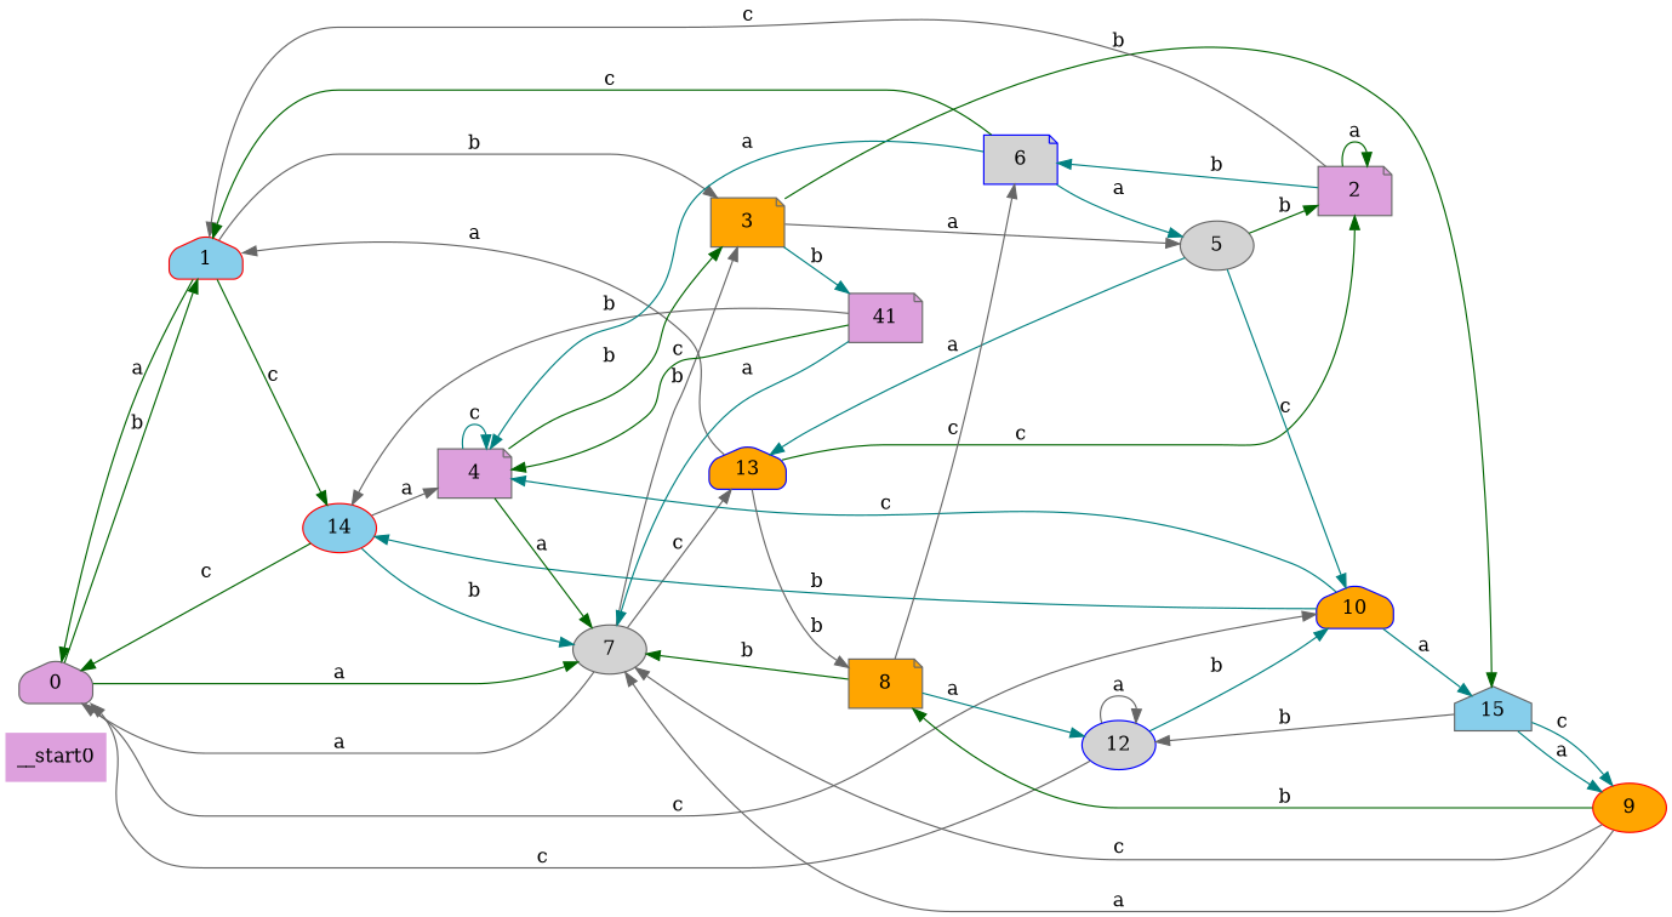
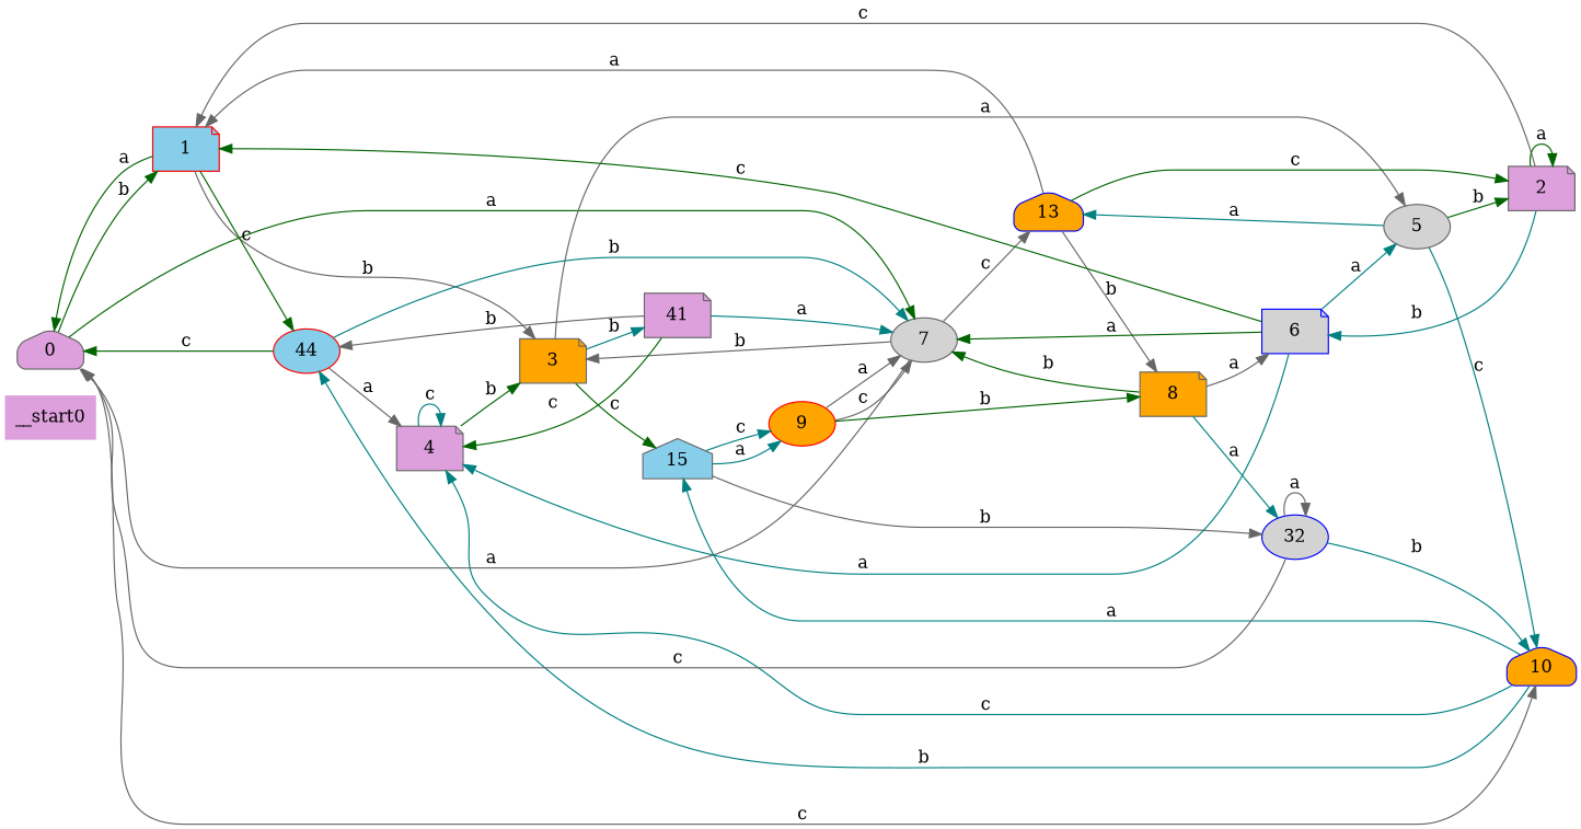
  digraph {
    rankdir=LR
    node [color=gray40 fillcolor=plum shape=note style="rounded,filled"]
    edge [color=gray40]
    __start0 [shape=none style=filled]
    n2 [label=0 shape=house]
-   n3 [color=red fillcolor=skyblue label=1 shape=house]
+   n3 [color=red fillcolor=skyblue label=1]
    n4 [fillcolor=lightgrey label=7 shape=ellipse style=filled]
    n5 [color=blue fillcolor=orange label=10 shape=house]
    n6 [fillcolor=orange label=3 style=filled]
-   n7 [color=red fillcolor=skyblue label=14 shape=ellipse style=filled]
+   n7 [color=red fillcolor=skyblue label=44 shape=ellipse style=filled]
    n8 [color=blue fillcolor=orange label=13 shape=house]
    n9 [fillcolor=skyblue label=15 shape=house style=filled]
    n10 [label=4]
    n11 [fillcolor=lightgrey label=5 shape=ellipse style=filled]
    n12 [label=41]
    n13 [label=2 style=filled]
    n14 [color=blue fillcolor=lightgrey label=6]
-   n15 [color=blue fillcolor=lightgrey label=12 shape=ellipse]
+   n15 [color=blue fillcolor=lightgrey label=32 shape=ellipse]
    n16 [color=red fillcolor=orange label=9 shape=ellipse]
    n17 [fillcolor=orange label=8]
    n2 -> n3 [color=darkgreen label=b]
    n2 -> n4 [color=darkgreen label=a]
    n2 -> n5 [label=c]
    n3 -> n2 [color=darkgreen label=a]
    n3 -> n6 [label=b]
    n3 -> n7 [color=darkgreen label=c]
    n4 -> n2 [label=a]
    n4 -> n6 [label=b]
    n4 -> n8 [label=c]
    n5 -> n7 [color=teal label=b]
    n5 -> n9 [color=teal label=a]
    n5 -> n10 [color=teal label=c]
-   n6 -> n9 [color=darkgreen label=b]
+   n6 -> n9 [color=darkgreen label=c]
    n6 -> n11 [label=a]
    n6 -> n12 [color=teal label=b]
    n7 -> n2 [color=darkgreen label=c]
    n7 -> n4 [color=teal label=b]
    n7 -> n10 [label=a]
    n8 -> n3 [label=a]
    n8 -> n13 [color=darkgreen label=c]
    n8 -> n17 [label=b]
    n9 -> n15 [label=b]
    n9 -> n16 [color=teal label=a]
    n9 -> n16 [color=teal label=c]
-   n10 -> n4 [color=darkgreen label=a]
+   n14 -> n4 [color=darkgreen label=a]
    n10 -> n6 [color=darkgreen label=b]
    n10 -> n10 [color=teal label=c]
    n11 -> n5 [color=teal label=c]
    n11 -> n8 [color=teal label=a]
    n11 -> n13 [color=darkgreen label=b]
    n12 -> n4 [color=teal label=a]
    n12 -> n7 [label=b]
    n12 -> n10 [color=darkgreen label=c]
    n13 -> n3 [label=c]
    n13 -> n13 [color=darkgreen label=a]
    n13 -> n14 [color=teal label=b]
    n14 -> n3 [color=darkgreen label=c]
    n14 -> n10 [color=teal label=a]
    n14 -> n11 [color=teal label=a]
    n15 -> n2 [label=c]
    n15 -> n5 [color=teal label=b]
    n15 -> n15 [label=a]
    n16 -> n4 [label=a]
    n16 -> n4 [label=c]
    n16 -> n17 [color=darkgreen label=b]
    n17 -> n4 [color=darkgreen label=b]
-   n17 -> n14 [label=c]
+   n17 -> n14 [label=a]
    n17 -> n15 [color=teal label=a]
  }
